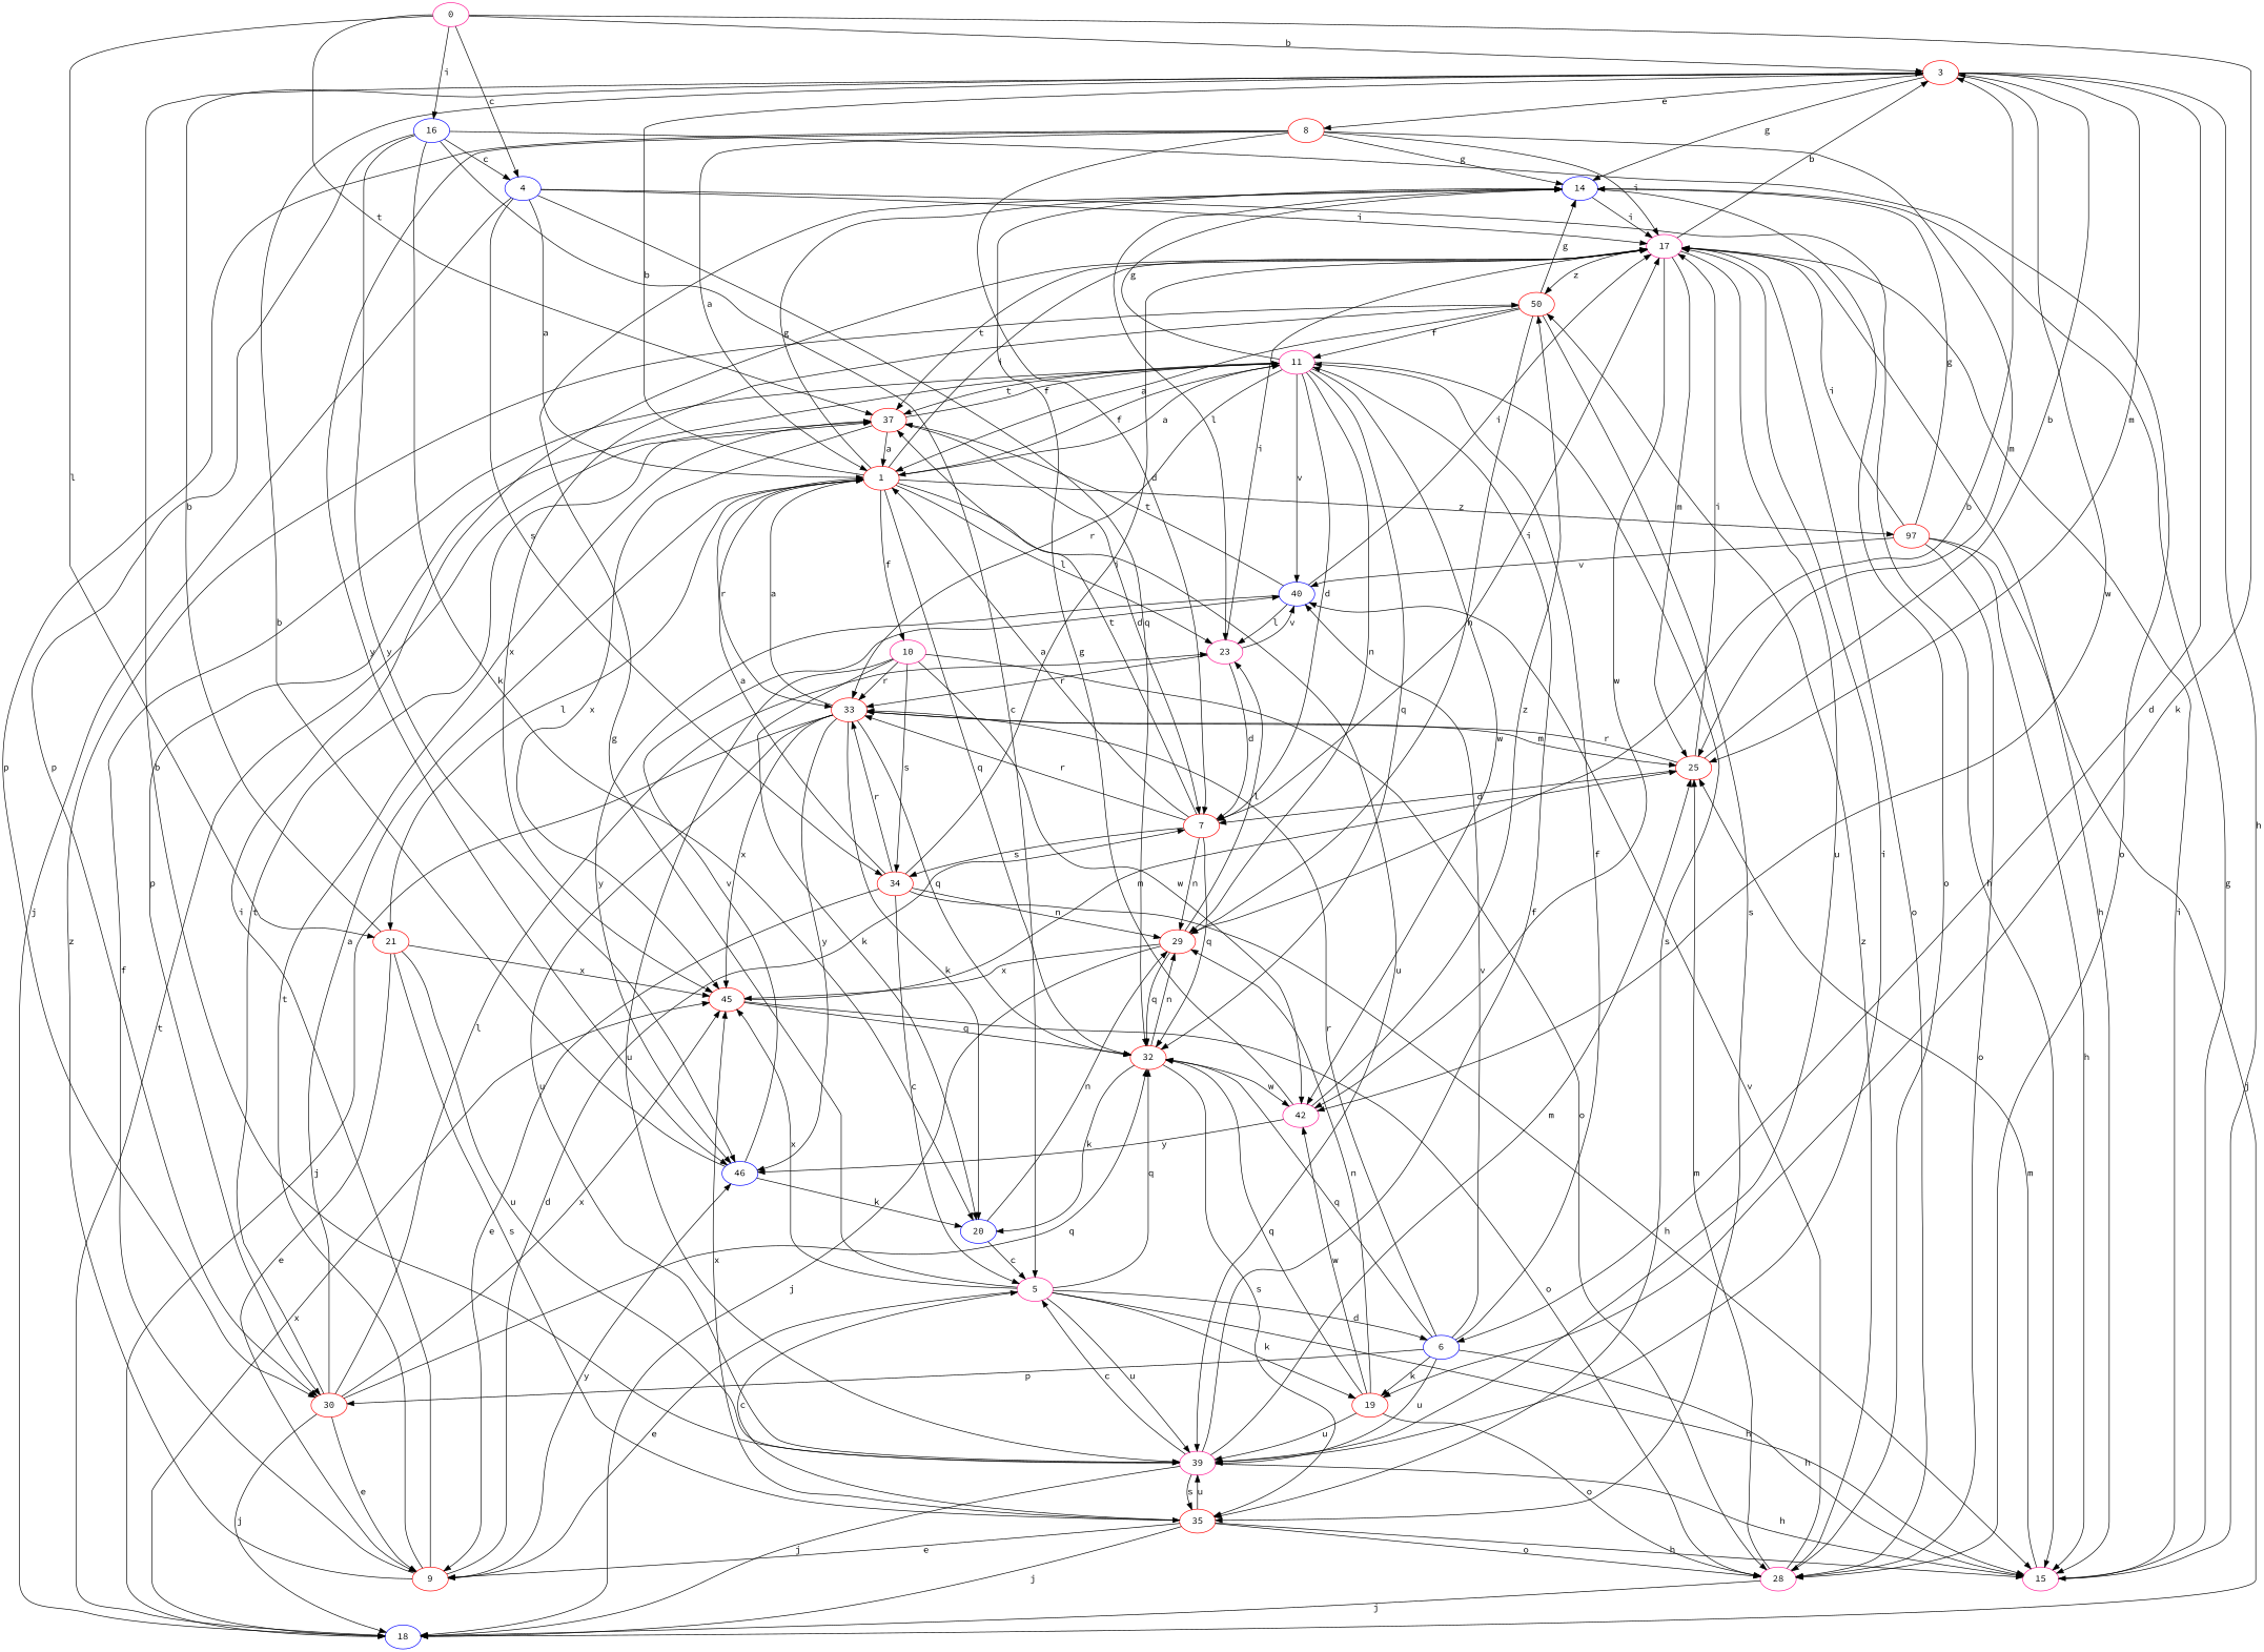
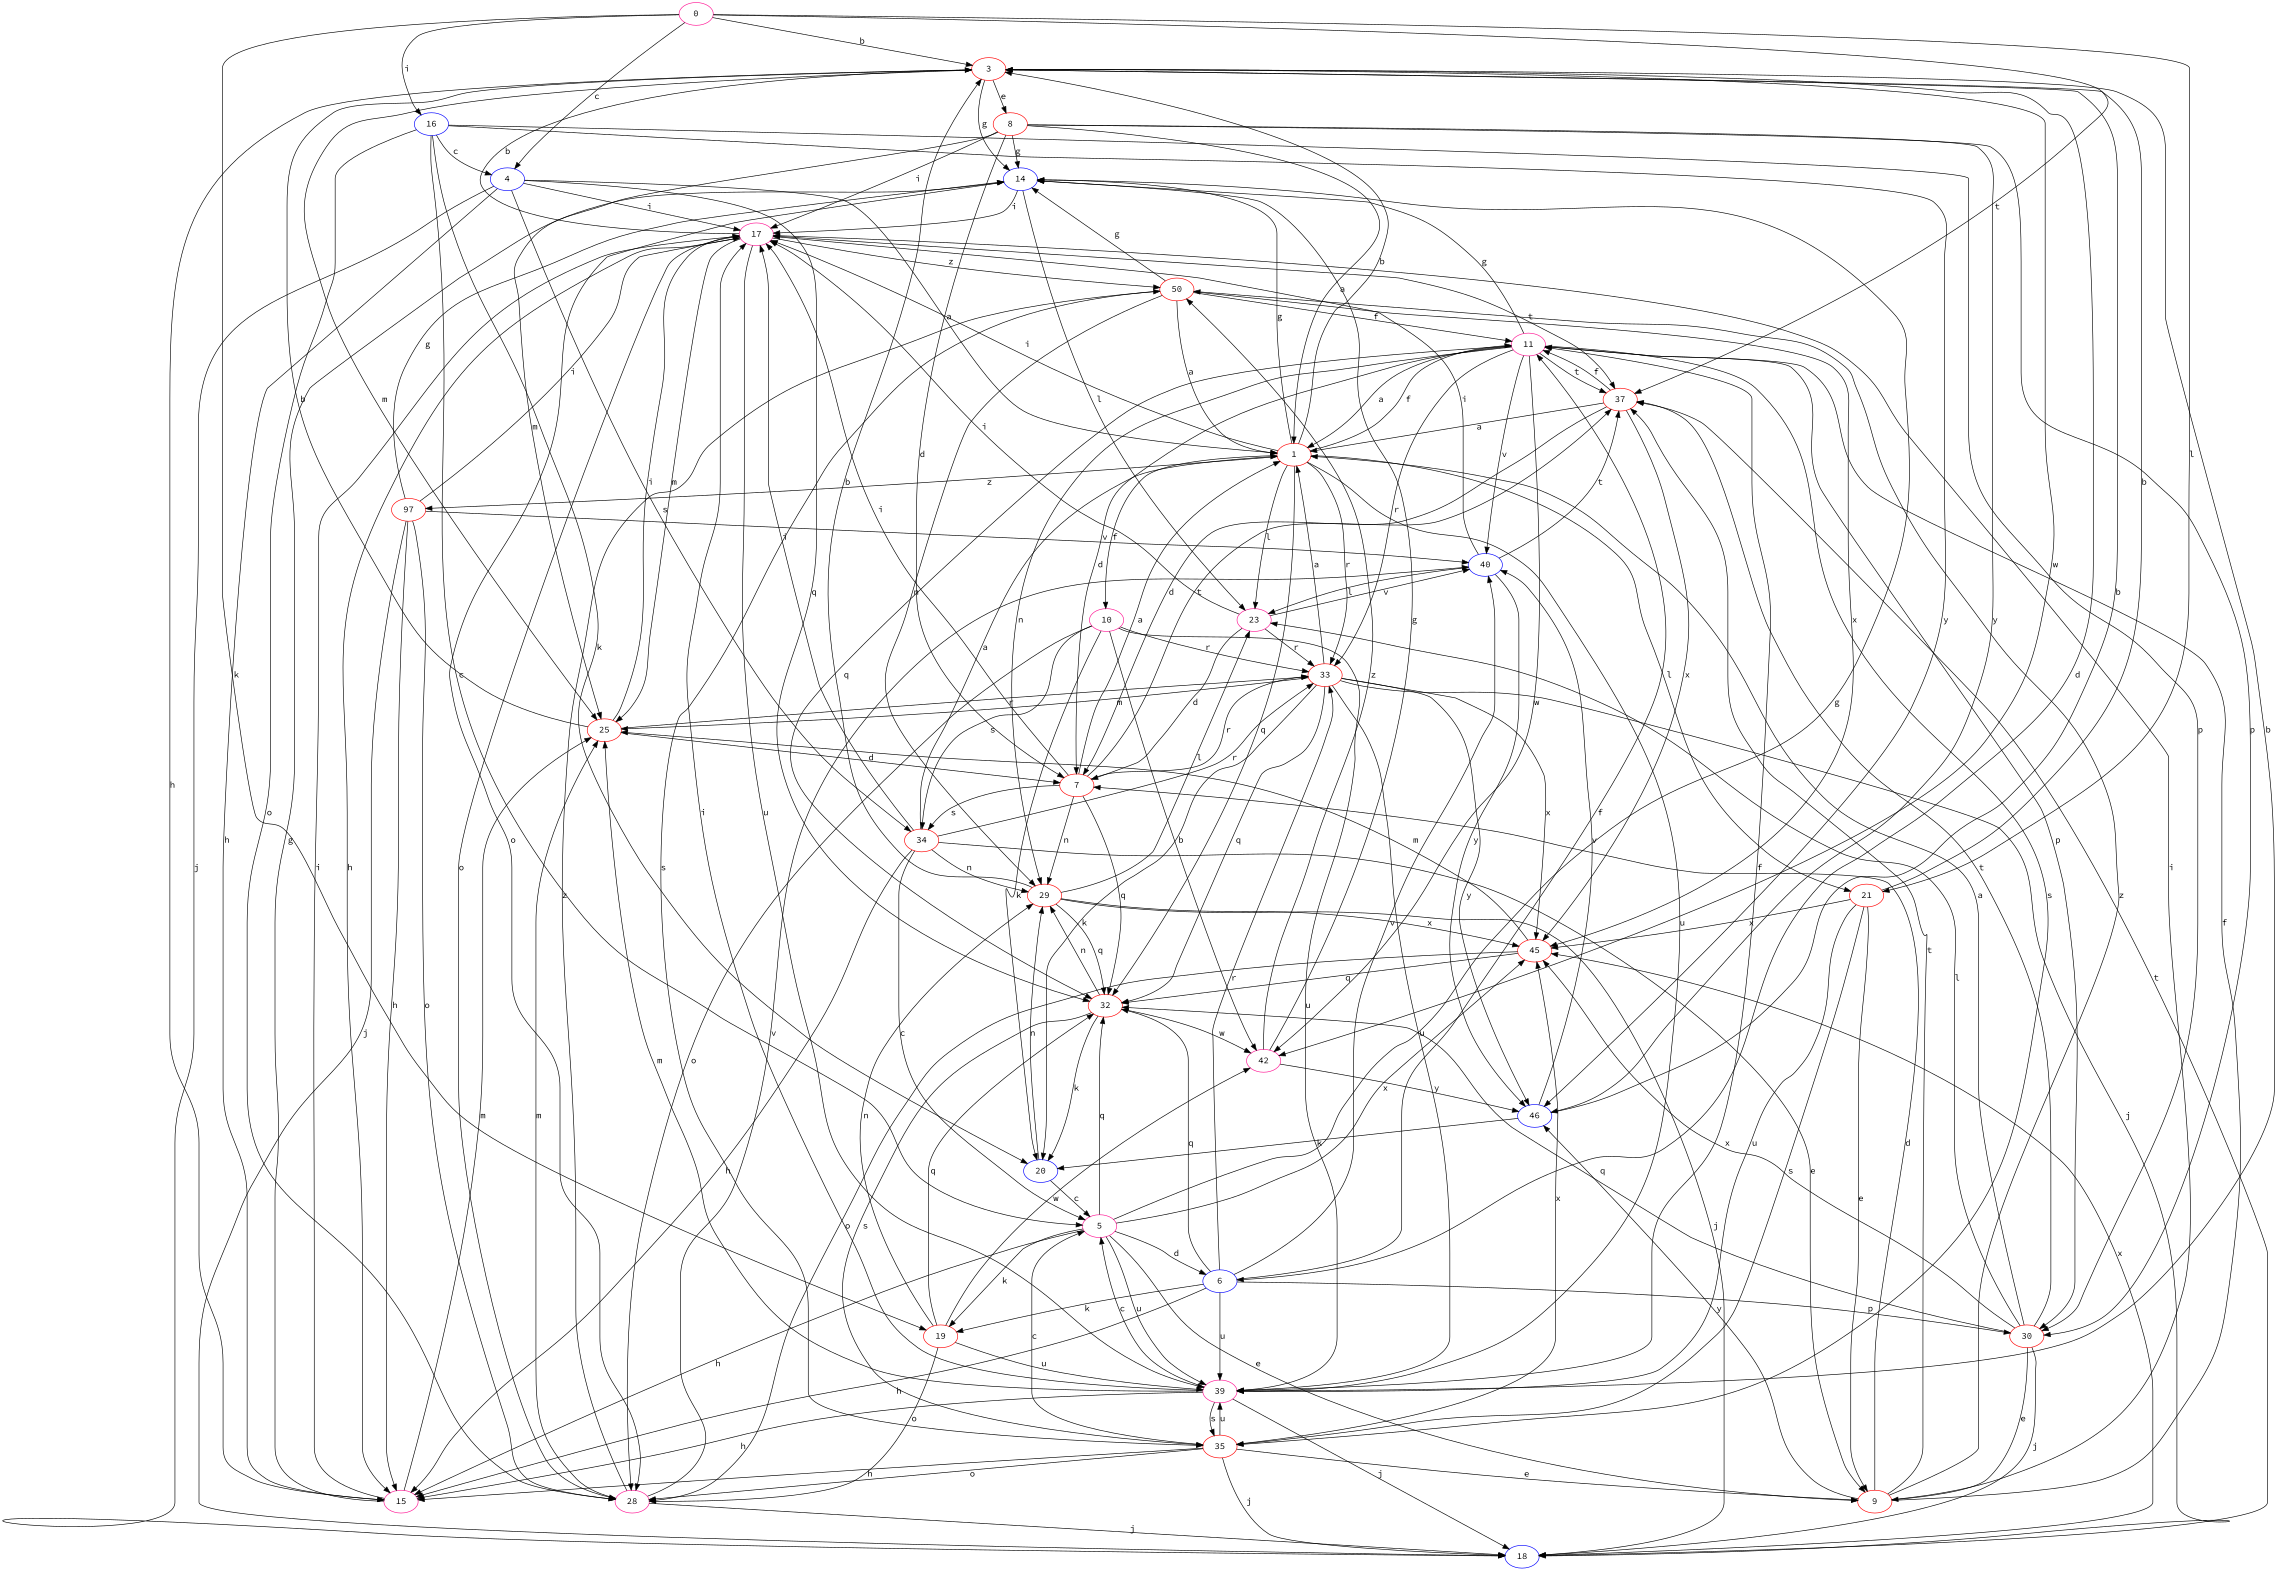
  strict digraph {
    fontname="Source Code Pro"
    node [color=red fontname="Source Code Pro"]
    edge [fontname="Source Code Pro"]
    0 [color=deeppink]
    3
    4 [color=blue]
    16 [color=blue]
    19
    21
    37
    14 [color=blue]
    6 [color=blue]
    8
    15 [color=deeppink]
    25
    42 [color=deeppink]
    1
    17 [color=deeppink]
    32
    18 [color=blue]
    34
    5 [color=deeppink]
    30
    46 [color=blue]
    20 [color=blue]
    28 [color=deeppink]
    39 [color=deeppink]
    n25 [label=29]
    9
    45
    35
    11 [color=deeppink]
    7
    10 [color=deeppink]
    23 [color=deeppink]
    33
    n34 [label=97]
    40 [color=blue]
    50
    0 -> 3 [label=b]
    0 -> 4 [label=c]
    0 -> 16 [label=i]
    0 -> 19 [label=k]
    0 -> 21 [label=l]
    0 -> 37 [label=t]
    3 -> 14 [label=g]
    3 -> 6 [label=d]
    3 -> 8 [label=e]
    3 -> 15 [label=h]
    3 -> 25 [label=m]
    3 -> 42 [label=w]
    4 -> 15 [label=h]
    4 -> 1 [label=a]
    4 -> 17 [label=i]
    4 -> 32 [label=q]
    4 -> 18 [label=j]
    4 -> 34 [label=s]
    16 -> 4 [label=c]
    16 -> 5 [label=c]
    16 -> 30 [label=p]
    16 -> 46 [label=y]
    16 -> 20 [label=k]
    16 -> 28 [label=o]
    19 -> 42 [label=w]
    19 -> 32 [label=q]
    19 -> 28 [label=o]
    19 -> 39 [label=u]
    19 -> n25 [label=n]
    21 -> 3 [label=b]
    21 -> 39 [label=u]
    21 -> 9 [label=e]
    21 -> 45 [label=x]
    21 -> 35 [label=s]
    37 -> 1 [label=a]
    37 -> 45 [label=x]
    37 -> 11 [label=f]
    37 -> 7 [label=d]
    14 -> 17 [label=i]
    14 -> 28 [label=o]
    14 -> 23 [label=l]
    6 -> 19 [label=k]
    6 -> 15 [label=h]
    6 -> 32 [label=q]
    6 -> 30 [label=p]
    6 -> 39 [label=u]
    6 -> 11 [label=f]
    6 -> 33 [label=r]
    6 -> 40 [label=v]
    8 -> 14 [label=g]
    8 -> 25 [label=m]
    8 -> 1 [label=a]
    8 -> 17 [label=i]
    8 -> 30 [label=p]
    8 -> 46 [label=y]
    8 -> 7 [label=d]
    15 -> 14 [label=g]
    15 -> 25 [label=m]
    15 -> 17 [label=i]
    25 -> 3 [label=b]
    25 -> 17 [label=i]
    25 -> 7 [label=d]
    25 -> 33 [label=r]
    42 -> 14 [label=g]
    42 -> 46 [label=y]
    42 -> 50 [label=z]
    1 -> 3 [label=b]
    1 -> 21 [label=l]
    1 -> 14 [label=g]
    1 -> 17 [label=i]
    1 -> 32 [label=q]
    1 -> 39 [label=u]
    1 -> 11 [label=f]
    1 -> 10 [label=f]
    1 -> 23 [label=l]
    1 -> 33 [label=r]
    1 -> n34 [label=z]
    17 -> 3 [label=b]
    17 -> 37 [label=t]
    17 -> 15 [label=h]
    17 -> 25 [label=m]
-   17 -> 42 [label=w]
    17 -> 28 [label=o]
    17 -> 39 [label=u]
    17 -> 50 [label=z]
    32 -> 42 [label=w]
    32 -> 20 [label=k]
    32 -> n25 [label=n]
    32 -> 35 [label=s]
    18 -> 37 [label=t]
    18 -> 45 [label=x]
    34 -> 15 [label=h]
    34 -> 1 [label=a]
    34 -> 17 [label=i]
    34 -> 5 [label=c]
    34 -> n25 [label=n]
    34 -> 9 [label=e]
    34 -> 33 [label=r]
    5 -> 19 [label=k]
    5 -> 14 [label=g]
    5 -> 6 [label=d]
    5 -> 15 [label=h]
    5 -> 32 [label=q]
    5 -> 39 [label=u]
    5 -> 9 [label=e]
    5 -> 45 [label=x]
    30 -> 37 [label=t]
    30 -> 1 [label=a]
    30 -> 32 [label=q]
    30 -> 18 [label=j]
    30 -> 9 [label=e]
    30 -> 45 [label=x]
    30 -> 23 [label=l]
    46 -> 3 [label=b]
    46 -> 20 [label=k]
    46 -> 40 [label=v]
    20 -> 5 [label=c]
    20 -> n25 [label=n]
    28 -> 25 [label=m]
    28 -> 18 [label=j]
    28 -> 40 [label=v]
    28 -> 50 [label=z]
    39 -> 3 [label=b]
    39 -> 15 [label=h]
    39 -> 25 [label=m]
    39 -> 17 [label=i]
    39 -> 18 [label=j]
    39 -> 5 [label=c]
    39 -> 35 [label=s]
    39 -> 11 [label=f]
    n25 -> 3 [label=b]
    n25 -> 32 [label=q]
    n25 -> 18 [label=j]
    n25 -> 45 [label=x]
    n25 -> 23 [label=l]
    9 -> 37 [label=t]
    9 -> 17 [label=i]
    9 -> 46 [label=y]
    9 -> 11 [label=f]
    9 -> 7 [label=d]
    9 -> 50 [label=z]
    45 -> 25 [label=m]
    45 -> 32 [label=q]
    45 -> 28 [label=o]
    35 -> 15 [label=h]
    35 -> 18 [label=j]
    35 -> 5 [label=c]
    35 -> 28 [label=o]
    35 -> 39 [label=u]
    35 -> 9 [label=e]
    35 -> 45 [label=x]
    11 -> 37 [label=t]
    11 -> 14 [label=g]
    11 -> 42 [label=w]
    11 -> 1 [label=a]
    11 -> 32 [label=q]
    11 -> 30 [label=p]
    11 -> n25 [label=n]
    11 -> 35 [label=s]
    11 -> 7 [label=d]
    11 -> 33 [label=r]
    11 -> 40 [label=v]
    7 -> 37 [label=t]
    7 -> 1 [label=a]
    7 -> 17 [label=i]
    7 -> 32 [label=q]
    7 -> 34 [label=s]
    7 -> n25 [label=n]
    7 -> 33 [label=r]
-   10 -> 42 [label=w]
+   10 -> 42 [label=b]
    10 -> 34 [label=s]
    10 -> 20 [label=k]
    10 -> 28 [label=o]
    10 -> 39 [label=u]
    10 -> 33 [label=r]
    23 -> 17 [label=i]
    23 -> 7 [label=d]
    23 -> 33 [label=r]
    23 -> 40 [label=v]
    33 -> 25 [label=m]
    33 -> 1 [label=a]
    33 -> 32 [label=q]
    33 -> 18 [label=j]
    33 -> 46 [label=y]
    33 -> 20 [label=k]
    33 -> 39 [label=u]
    33 -> 45 [label=x]
    n34 -> 14 [label=g]
    n34 -> 15 [label=h]
    n34 -> 17 [label=i]
    n34 -> 18 [label=j]
    n34 -> 28 [label=o]
    n34 -> 40 [label=v]
    40 -> 37 [label=t]
    40 -> 17 [label=i]
    40 -> 46 [label=y]
    40 -> 23 [label=l]
    50 -> 14 [label=g]
    50 -> 1 [label=a]
    50 -> n25 [label=n]
    50 -> 45 [label=x]
    50 -> 35 [label=s]
    50 -> 11 [label=f]
  }
